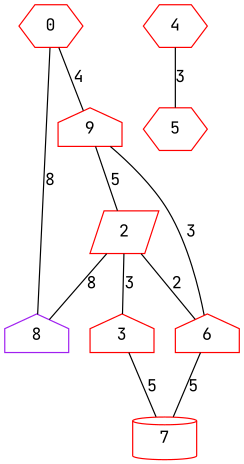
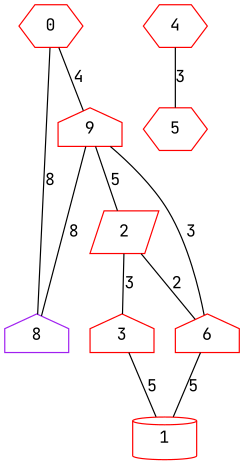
  graph {
    fontname="JetBrains Mono"
    node [color=red fontname="JetBrains Mono" shape=house weight=1]
    edge [fontname="JetBrains Mono"]
    0 [shape=hexagon]
    n2 [label=9]
    8 [color=purple weight=4]
    2 [shape=parallelogram]
    6
    3
-   7 [shape=cylinder]
+   7 [shape=cylinder label=1]
    4 [shape=hexagon]
    5 [shape=hexagon]
    0 -- n2 [label=4]
    0 -- 8 [label=8]
-   2 -- 8 [label=8]
+   n2 -- 8 [label=8]
    n2 -- 2 [label=5]
    n2 -- 6 [label=3]
    2 -- 6 [label=2]
    2 -- 3 [label=3]
    6 -- 7 [label=5]
    3 -- 7 [label=5]
    4 -- 5 [label=3]
  }
